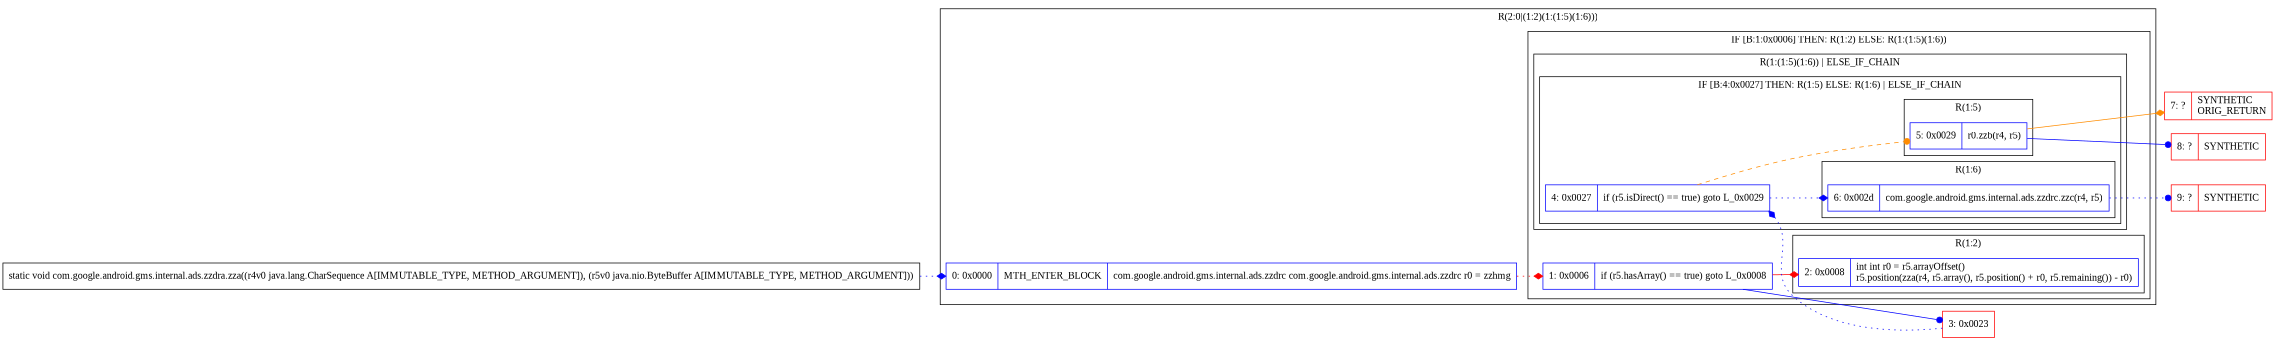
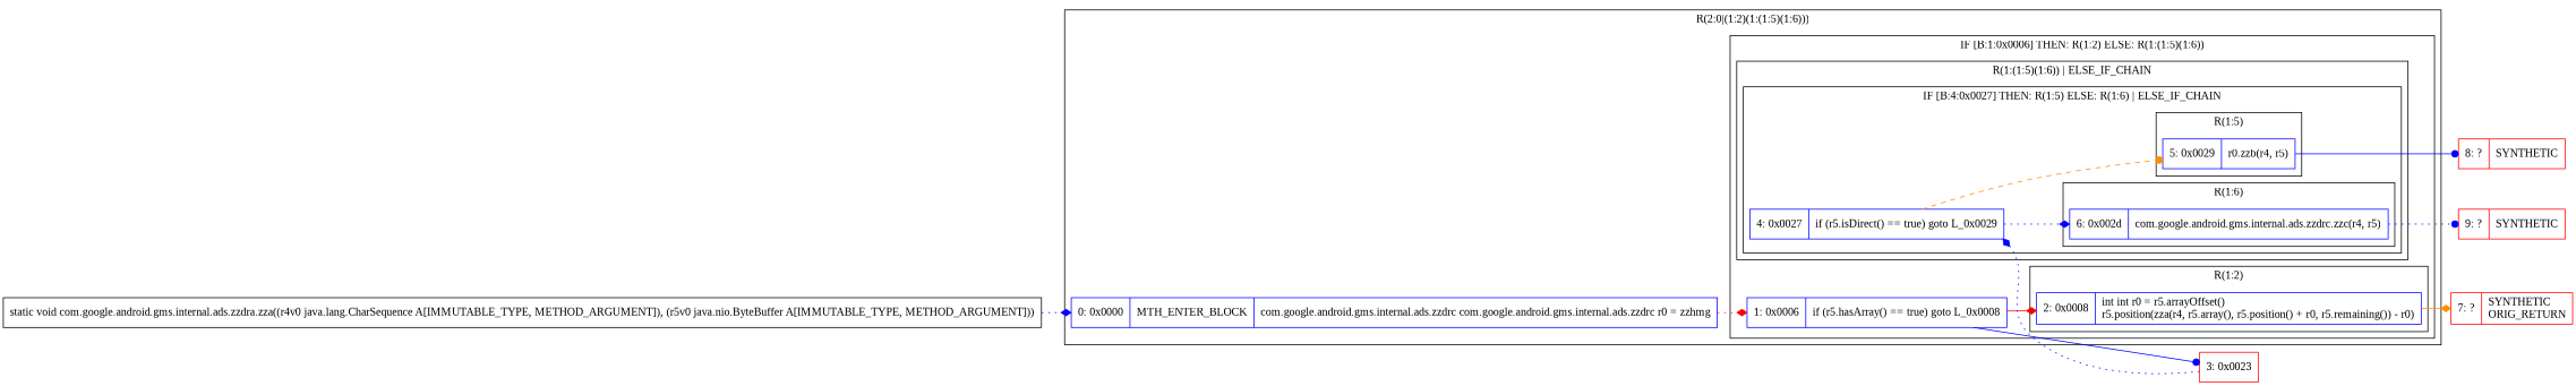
  digraph {
    fontname="Liberation Serif"
    rankdir=LR
    node [color=blue fontname="Liberation Serif" shape=record]
    edge [arrowhead=diamond color=blue fontname="Liberation Serif" style=dotted]
    n1 [label="{2\:\ 0x0008|int int r0 = r5.arrayOffset()\lr5.position(zza(r4, r5.array(), r5.position() + r0, r5.remaining()) \- r0)\l}"]
    n2 [label="{5\:\ 0x0029|r0.zzb(r4, r5)\l}"]
    n3 [label="{6\:\ 0x002d|com.google.android.gms.internal.ads.zzdrc.zzc(r4, r5)\l}"]
    n4 [label="{4\:\ 0x0027|if (r5.isDirect() == true) goto L_0x0029\l}"]
    n5 [label="{1\:\ 0x0006|if (r5.hasArray() == true) goto L_0x0008\l}"]
    n6 [label="{0\:\ 0x0000|MTH_ENTER_BLOCK\l|com.google.android.gms.internal.ads.zzdrc com.google.android.gms.internal.ads.zzdrc r0 = zzhmg\l}"]
    n7 [color=red label="{7\:\ ?|SYNTHETIC\lORIG_RETURN\l}"]
    n8 [color=red label="{8\:\ ?|SYNTHETIC\l}"]
    n9 [color=red label="{9\:\ ?|SYNTHETIC\l}"]
    n10 [color=red label="{3\:\ 0x0023}"]
    n11 [label="{static void com.google.android.gms.internal.ads.zzdra.zza((r4v0 java.lang.CharSequence A[IMMUTABLE_TYPE, METHOD_ARGUMENT]), (r5v0 java.nio.ByteBuffer A[IMMUTABLE_TYPE, METHOD_ARGUMENT])) }" color=""]
    subgraph cluster_1 {
      label="R(2:0|(1:2)(1:(1:5)(1:6)))"
      n6
      subgraph cluster_2 {
        label="IF [B:1:0x0006] THEN: R(1:2) ELSE: R(1:(1:5)(1:6))"
        n5
        subgraph cluster_3 {
          label="R(1:2)"
          n1
        }
        subgraph cluster_4 {
          label="R(1:(1:5)(1:6)) | ELSE_IF_CHAIN\l"
          subgraph cluster_5 {
            label="IF [B:4:0x0027] THEN: R(1:5) ELSE: R(1:6) | ELSE_IF_CHAIN\l"
            n4
            subgraph cluster_6 {
              label="R(1:5)"
              n2
            }
            subgraph cluster_7 {
              label="R(1:6)"
              n3
            }
          }
        }
      }
    }
-   n2 -> n7 [color=darkorange style=solid]
+   n1 -> n7 [color=darkorange style=solid]
    n2 -> n8 [arrowhead=dot style=solid]
    n3 -> n9 [arrowhead=dot]
    n4 -> n2 [arrowhead=dot color=darkorange style=dashed]
    n4 -> n3
    n5 -> n1 [color=red style=solid]
    n5 -> n10 [arrowhead=dot style=solid]
    n6 -> n5 [color=red]
    n10 -> n4
    n11 -> n6
  }
